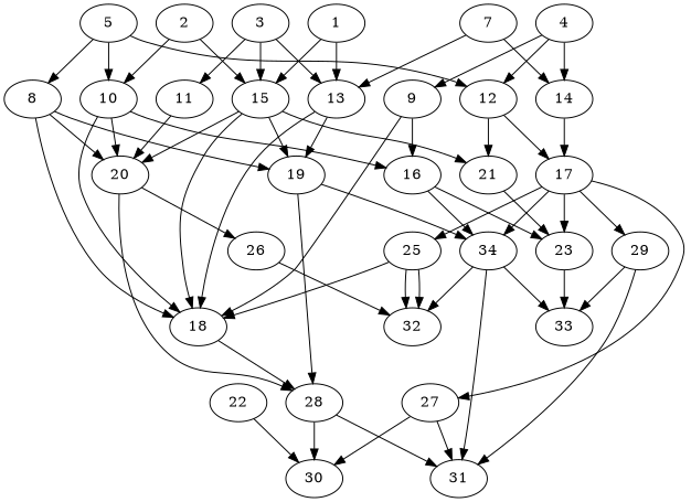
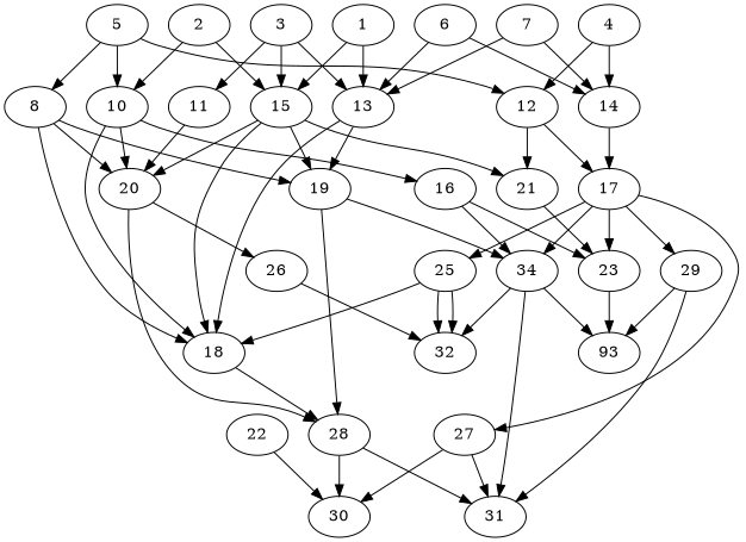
  digraph {
    node [alpha=0.08]
    1 [expect_size=17530452932317186]
    13 [alpha=0.16 expect_size=632351146014638464]
    15 [alpha=0.09 expect_size=1370232055928509693952]
    18 [alpha=0.05 expect_size=78936530134419636224]
    19 [alpha=0.18 expect_size=5631004118044885]
    20 [alpha=0.04 expect_size=28469957874792352]
    21 [expect_size=416549932048401920]
    28 [alpha=0.17 expect_size=338353166010205376]
    n9 [alpha=0.13 expect_size=12210896336431324 label=34]
    26 [alpha=0.12 expect_size=4097624797154403]
    23 [alpha=0.19 expect_size=2941427125308544]
    2 [alpha=0.01 expect_size=751515777070649856]
    10 [alpha=0.00 expect_size=2333192122800912990208]
    16 [alpha=0.14 expect_size=1250705915022596864]
    3 [alpha=0.04 expect_size=5239422740842151936]
    11 [alpha=0.20 expect_size=1079669059738875]
    4 [alpha=0.06 expect_size=775771334042301056]
-   9 [alpha=0.09 expect_size=10713873422187738]
    12 [alpha=0.17 expect_size=1569676062394056448]
    14 [alpha=0.14 expect_size=1296410428574895]
    17 [alpha=0.15 expect_size=1081119234108239642624]
    25 [alpha=0.09 expect_size=251440388429345856]
    27 [alpha=0.16 expect_size=67065788527888400]
    29 [alpha=0.01 expect_size=54928616143845896]
    5 [alpha=0.01 expect_size=3061256036005335]
    8 [alpha=0.03 expect_size=809716384172641091584]
+   6 [alpha=0.01 expect_size=269349117164448120832]
    7 [expect_size=10994526651722344]
    32 [alpha=0.18 expect_size=1333556458040651264]
    30 [alpha=0.03 expect_size=1127845766368966528]
    31 [expect_size=438416208938219339776]
-   33 [alpha=0.19 expect_size=13323168557901632]
+   33 [alpha=0.19 expect_size=13323168557901632 label=93]
    22 [alpha=0.00 expect_size=6171448713652409]
    1 -> 13
    1 -> 15
    13 -> 18
    13 -> 19
    15 -> 18
    15 -> 19
    15 -> 20
    15 -> 21
    18 -> 28
    19 -> 28
    19 -> n9
    20 -> 28
    20 -> 26
    21 -> 23
    28 -> 30
    28 -> 31
    n9 -> 32
    n9 -> 31
    n9 -> 33
    26 -> 32
    23 -> 33
    2 -> 15
    2 -> 10
    10 -> 18
    10 -> 20
    10 -> 16
    16 -> n9
    16 -> 23
    3 -> 13
    3 -> 15
    3 -> 11
    11 -> 20
-   4 -> 9
    4 -> 12
    4 -> 14
-   9 -> 18
-   9 -> 16
    12 -> 21
    12 -> 17
    14 -> 17
    17 -> n9
    17 -> 23
    17 -> 25
    17 -> 27
    17 -> 29
    25 -> 18
    25 -> 32
    25 -> 32
    27 -> 30
    27 -> 31
    29 -> 31
    29 -> 33
    5 -> 10
    5 -> 12
    5 -> 8
    8 -> 18
    8 -> 19
    8 -> 20
+   6 -> 13
+   6 -> 14
    7 -> 13
    7 -> 14
    22 -> 30
  }
